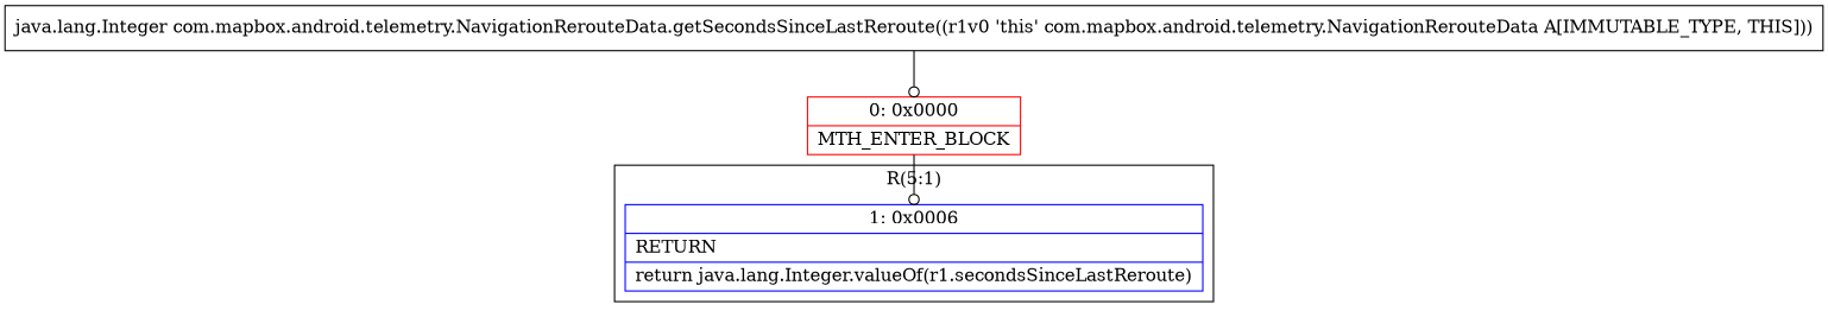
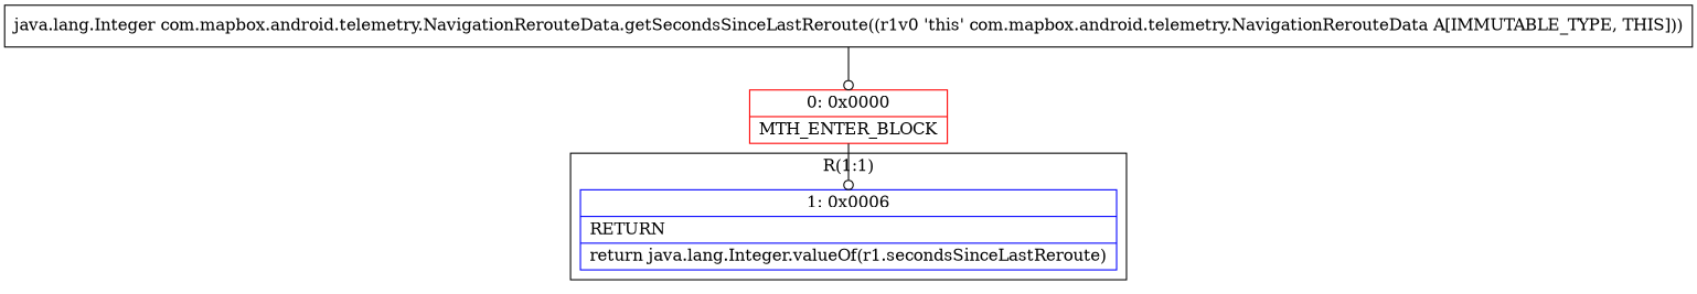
  digraph {
    node [shape=record]
    edge [arrowhead=odot]
    n1 [color=blue label="{1\:\ 0x0006|RETURN\l|return java.lang.Integer.valueOf(r1.secondsSinceLastReroute)\l}"]
    n2 [color=red label="{0\:\ 0x0000|MTH_ENTER_BLOCK\l}"]
    n3 [label="{java.lang.Integer com.mapbox.android.telemetry.NavigationRerouteData.getSecondsSinceLastReroute((r1v0 'this' com.mapbox.android.telemetry.NavigationRerouteData A[IMMUTABLE_TYPE, THIS])) }"]
    subgraph cluster_1 {
-     label="R(5:1)"
+     label="R(1:1)"
      n1
    }
    n2 -> n1
    n3 -> n2
  }
